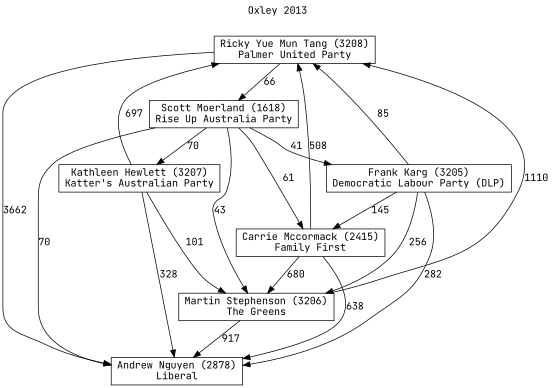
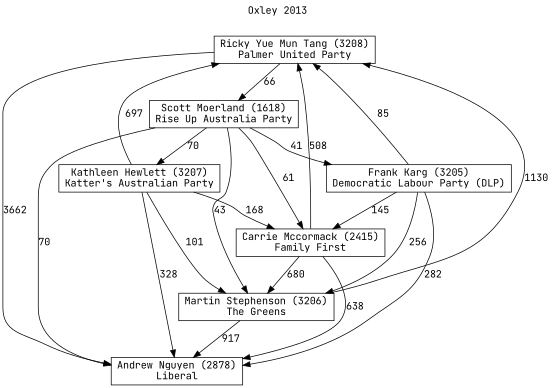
  digraph {
    fontname="JetBrains Mono"
    label="Oxley 2013"
    labelloc=t
    mclimit=10
    node [fontname="JetBrains Mono" shape=box]
    edge [fontname="JetBrains Mono"]
    n1 [label="Andrew Nguyen (2878)\nLiberal"]
    n2 [label="Ricky Yue Mun Tang (3208)\nPalmer United Party"]
    n3 [label="Scott Moerland (1618)\nRise Up Australia Party"]
    n4 [label="Martin Stephenson (3206)\nThe Greens"]
    n5 [label="Carrie Mccormack (2415)\nFamily First"]
    n6 [label="Kathleen Hewlett (3207)\nKatter's Australian Party"]
    n7 [label="Frank Karg (3205)\nDemocratic Labour Party (DLP)"]
    n2 -> n1 [label=3662]
    n2 -> n3 [label=66]
    n3 -> n1 [label=70]
    n3 -> n4 [label=43]
    n3 -> n5 [label=61]
    n3 -> n6 [label=70]
    n3 -> n7 [label=41]
    n4 -> n1 [label=917]
-   n4 -> n2 [label=1110]
+   n4 -> n2 [label=1130]
    n5 -> n1 [label=638]
    n5 -> n2 [label=508]
    n5 -> n4 [label=680]
    n6 -> n1 [label=328]
    n6 -> n2 [label=697]
    n6 -> n4 [label=101]
+   n6 -> n5 [label=168]
    n7 -> n1 [label=282]
    n7 -> n2 [label=85]
    n7 -> n4 [label=256]
    n7 -> n5 [label=145]
  }
